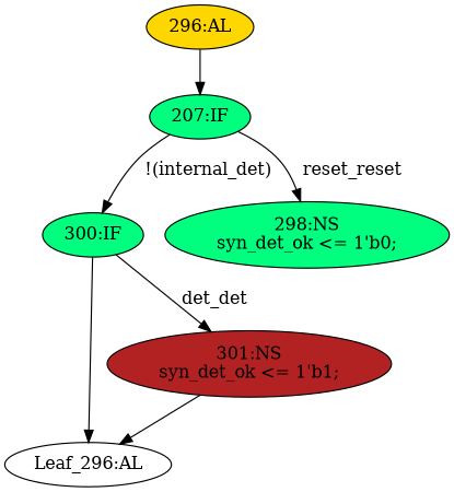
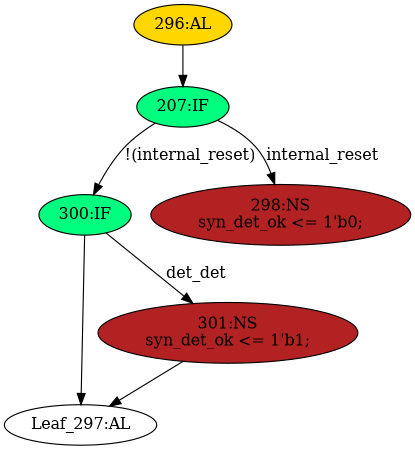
  strict digraph {
    node [fillcolor=springgreen statements="[]" style=filled typ=IfStatement]
    edge [cond="[]" lineno=None]
-   n1 [def_var="['syn_det_ok']" label="Leaf_296:AL" fillcolor="" statements="" style="" typ=""]
+   n1 [def_var="['syn_det_ok']" label="Leaf_297:AL" fillcolor="" statements="" style="" typ=""]
    n2 [ast="<pyverilog.vparser.ast.IfStatement object at 0x7f1e4d7e2bd0>" label="300:IF"]
    n3 [ast="<pyverilog.vparser.ast.NonblockingSubstitution object at 0x7f1e4d7e2c90>" fillcolor=firebrick label="301:NS\nsyn_det_ok <= 1'b1;" statements="[<pyverilog.vparser.ast.NonblockingSubstitution object at 0x7f1e4d7e2c90>]" typ=NonblockingSubstitution]
    n4 [ast="<pyverilog.vparser.ast.Always object at 0x7f1e4d7e2e50>" clk_sens=False fillcolor=gold label="296:AL" sens="['cclk', 'internal_reset']" typ=Always use_var="['internal_reset', 'syn_det']"]
    n5 [ast="<pyverilog.vparser.ast.IfStatement object at 0x7f1e4d7e7050>" label="207:IF"]
-   n6 [ast="<pyverilog.vparser.ast.NonblockingSubstitution object at 0x7f1e4d7e7090>" label="298:NS\nsyn_det_ok <= 1'b0;" statements="[<pyverilog.vparser.ast.NonblockingSubstitution object at 0x7f1e4d7e7090>]" typ=NonblockingSubstitution]
+   n6 [ast="<pyverilog.vparser.ast.NonblockingSubstitution object at 0x7f1e4d7e7090>" fillcolor=firebrick label="298:NS\nsyn_det_ok <= 1'b0;" statements="[<pyverilog.vparser.ast.NonblockingSubstitution object at 0x7f1e4d7e7090>]" typ=NonblockingSubstitution]
    n2 -> n1
    n2 -> n3 [cond="['syn_det']" label=det_det lineno=300]
    n3 -> n1
    n4 -> n5
-   n5 -> n2 [cond="['internal_reset']" label="!(internal_det)" lineno=297]
-   n5 -> n6 [cond="['internal_reset']" label=reset_reset lineno=297]
+   n5 -> n2 [cond="['internal_reset']" label="!(internal_reset)" lineno=297]
+   n5 -> n6 [cond="['internal_reset']" label=internal_reset lineno=297]
  }
